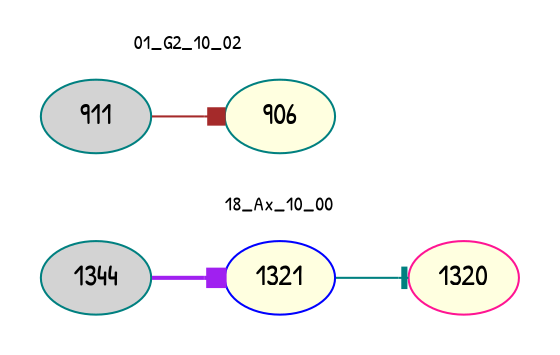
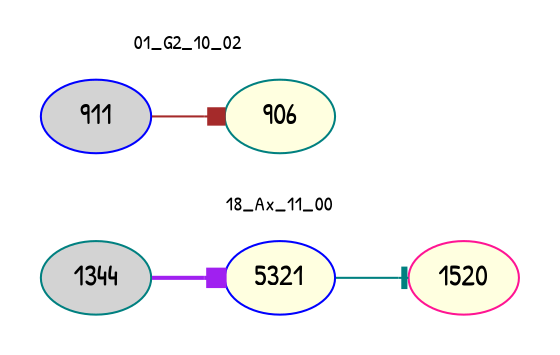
  digraph {
    fontname="Patrick Hand"
    rankdir=LR
    node [color=blue fillcolor=lightyellow fontname="Patrick Hand" style=filled]
    edge [arrowhead=box fontname="Patrick Hand" style=solid]
-   n1 [label=1321]
-   n2 [color=deeppink label=1320]
+   n1 [label=5321]
+   n2 [color=deeppink label=1520]
    n3 [color=teal fillcolor=lightgrey label=1344]
-   n4 [color=teal fillcolor=lightgrey label=911]
+   n4 [fillcolor=lightgrey label=911]
    n5 [color=teal label=906]
    subgraph cluster_1 {
      color=white
      fontsize=10
-     label="18_Ax_10_00"
+     label="18_Ax_11_00"
      n1
      n2
      n3
    }
    subgraph cluster_2 {
      color=white
      fontsize=10
      label="01_G2_10_02"
      n4
      n5
    }
    n1 -> n2 [arrowhead=tee color=teal]
    n3 -> n1 [color=purple style=bold]
    n4 -> n5 [color=brown]
  }
